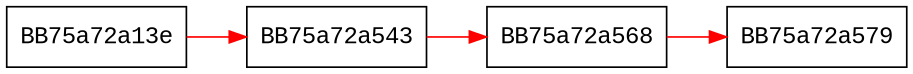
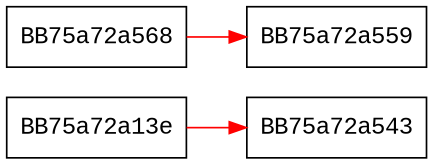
  digraph {
    fontname="Liberation Mono"
    rankdir=LR
    splines=ortho
    node [fontname="Liberation Mono" shape=box]
    edge [color=red fontname="Liberation Mono"]
    BB75a72a543
    BB75a72a568
    n3 [label=BB75a72a13e]
-   BB75a72a579
-   BB75a72a543 -> BB75a72a568
+   BB75a72a579 [label=BB75a72a559]
    BB75a72a568 -> BB75a72a579
    n3 -> BB75a72a543
  }
